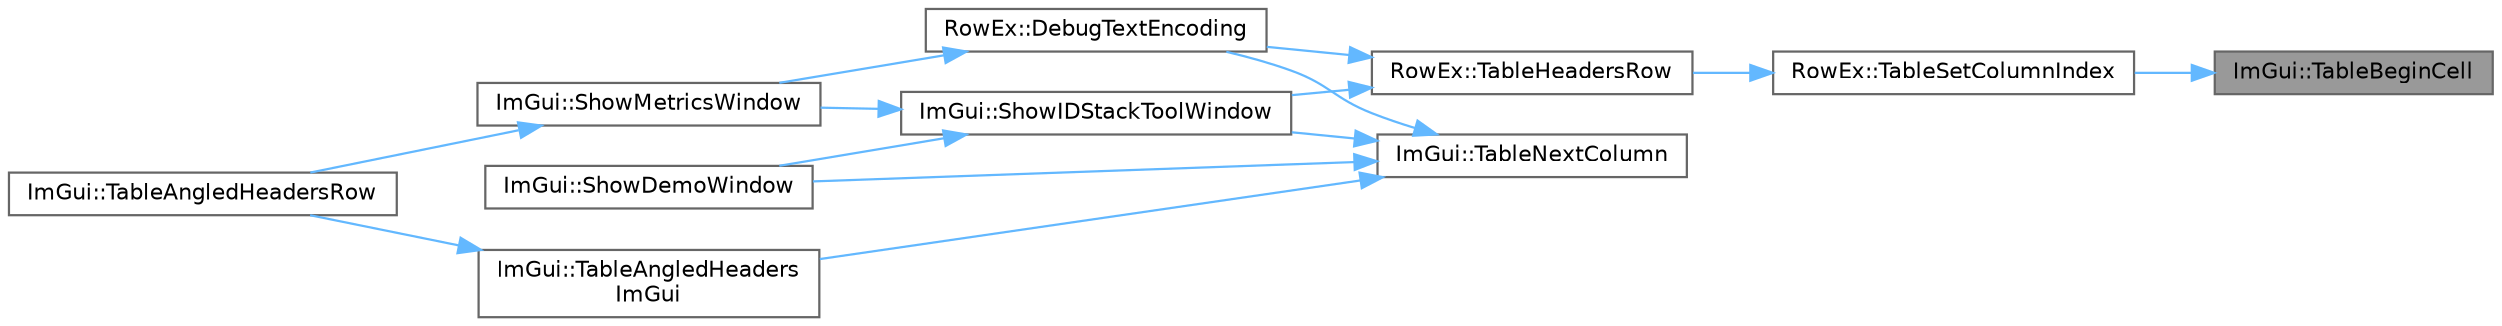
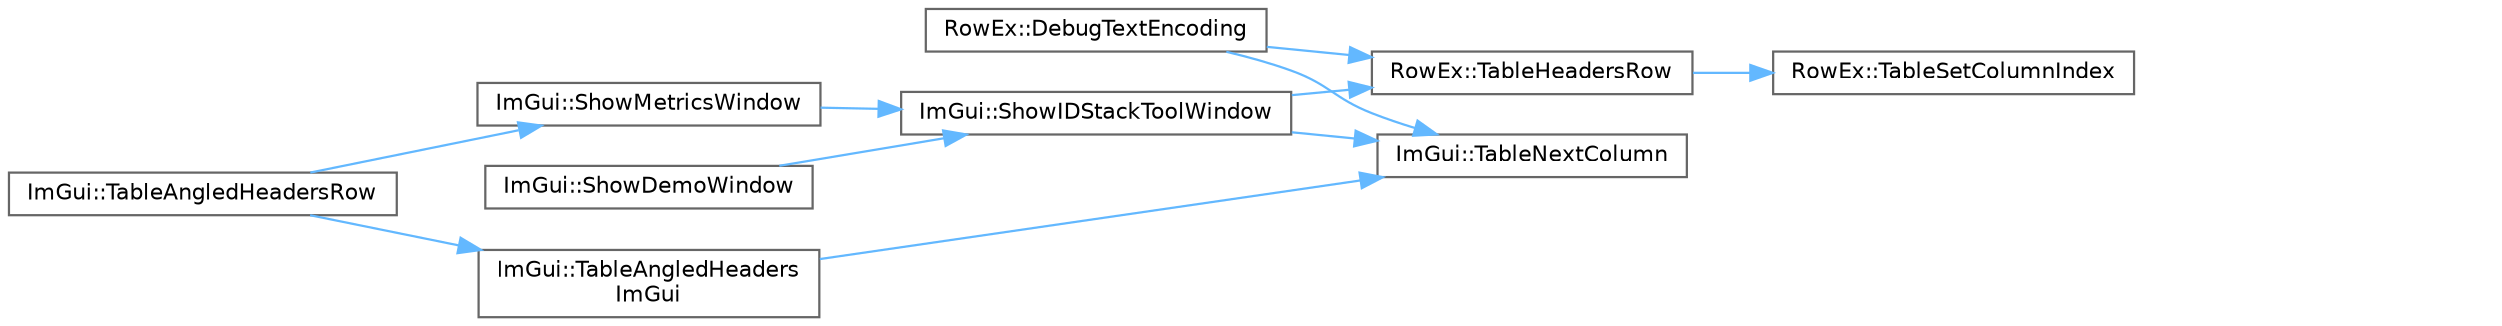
  digraph {
    fontname="DejaVu Sans"
    rankdir=RL
    node [color=grey40 fillcolor=white fontname="DejaVu Sans" fontsize=10 shape=box style=filled]
    edge [color=steelblue1 dir=back fontname="DejaVu Sans" fontsize=10 labelfontname=Helvetica labelfontsize=10 style=solid]
-   n1 [color=gray40 fillcolor=grey60 fontcolor=black height=0.2 label="ImGui::TableBeginCell" width=0.4]
    n2 [height=0.2 label="RowEx::TableSetColumnIndex" width=0.4]
    n3 [height=0.2 label="ImGui::TableNextColumn" width=0.4]
    n4 [height=0.2 label="RowEx::DebugTextEncoding" width=0.4]
    n5 [height=0.2 label="ImGui::ShowDemoWindow" width=0.4]
    n6 [height=0.2 label="ImGui::ShowIDStackToolWindow" width=0.4]
    n7 [height=0.2 label="ImGui::TableAngledHeaders\lImGui" width=0.4]
    n8 [height=0.2 label="RowEx::TableHeadersRow" width=0.4]
    n9 [height=0.2 label="ImGui::ShowMetricsWindow" width=0.4]
    n10 [height=0.2 label="ImGui::TableAngledHeadersRow" width=0.4]
-   n1 -> n2
    n2 -> n8
    n3 -> n4
-   n3 -> n5
    n3 -> n6
    n3 -> n7
-   n4 -> n9
    n6 -> n5
    n6 -> n9
    n7 -> n10
    n8 -> n4
    n8 -> n6
    n9 -> n10
  }
